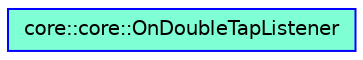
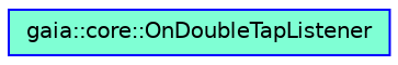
  digraph {
    rankdir=LR
-   n1 [color=blue fillcolor=aquamarine fontname=Helvetica fontsize=10 height=0.2 label="core::core::OnDoubleTapListener" shape=record style=filled width=0.4]
+   n1 [color=blue fillcolor=aquamarine fontname=Helvetica fontsize=10 height=0.2 label="gaia::core::OnDoubleTapListener" shape=record style=filled width=0.4]
  }
